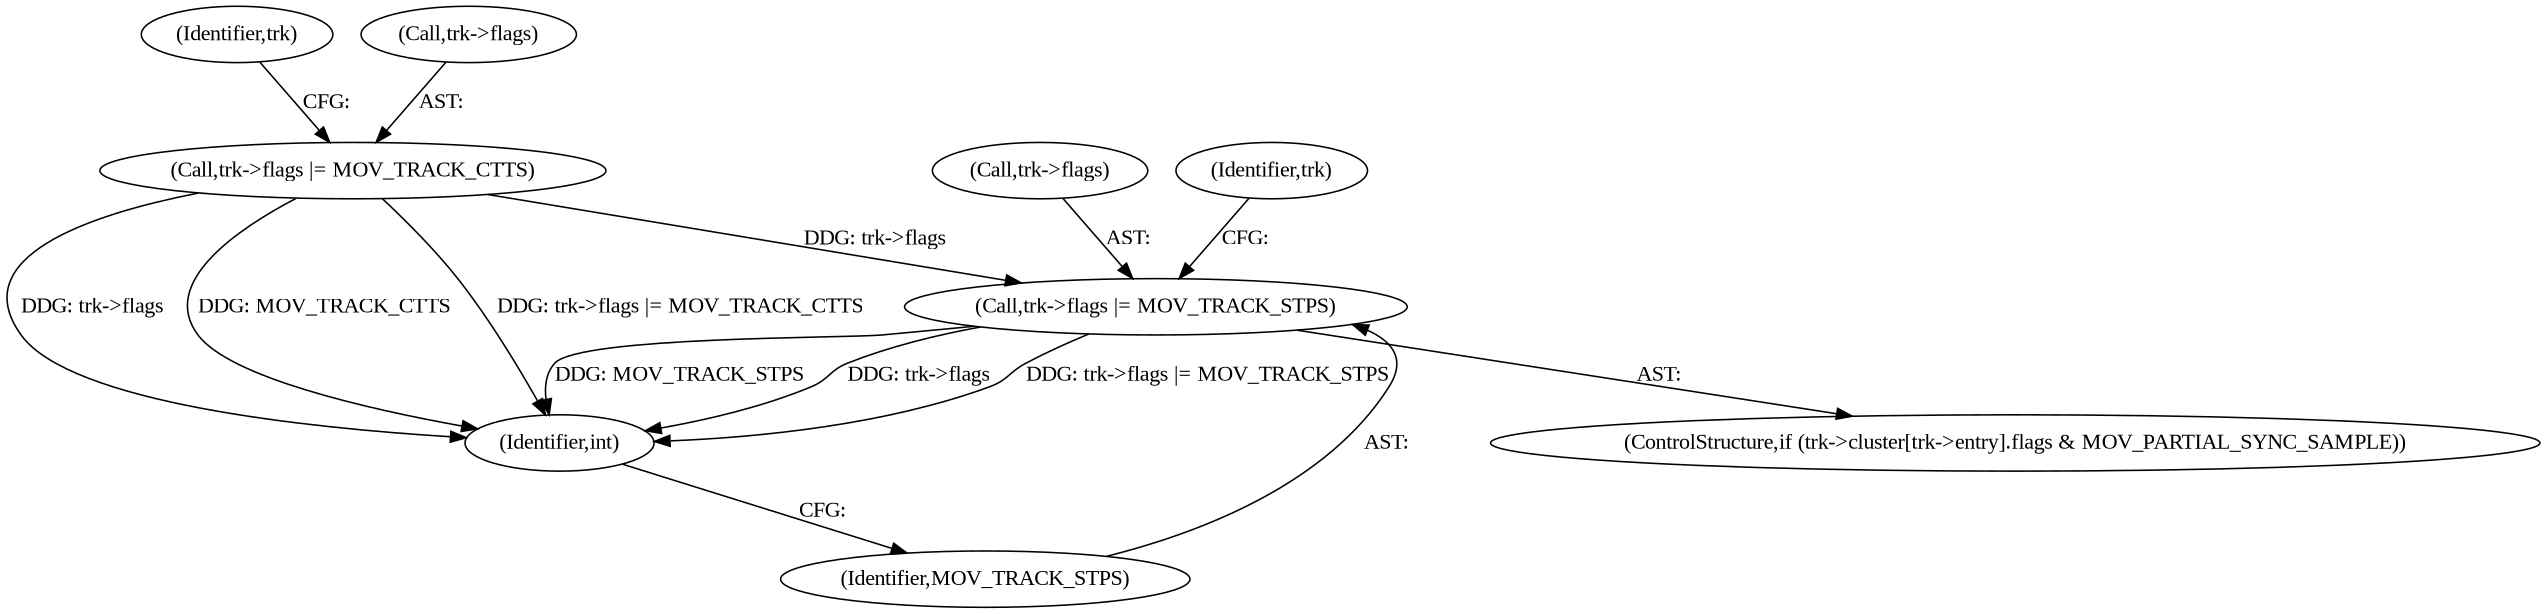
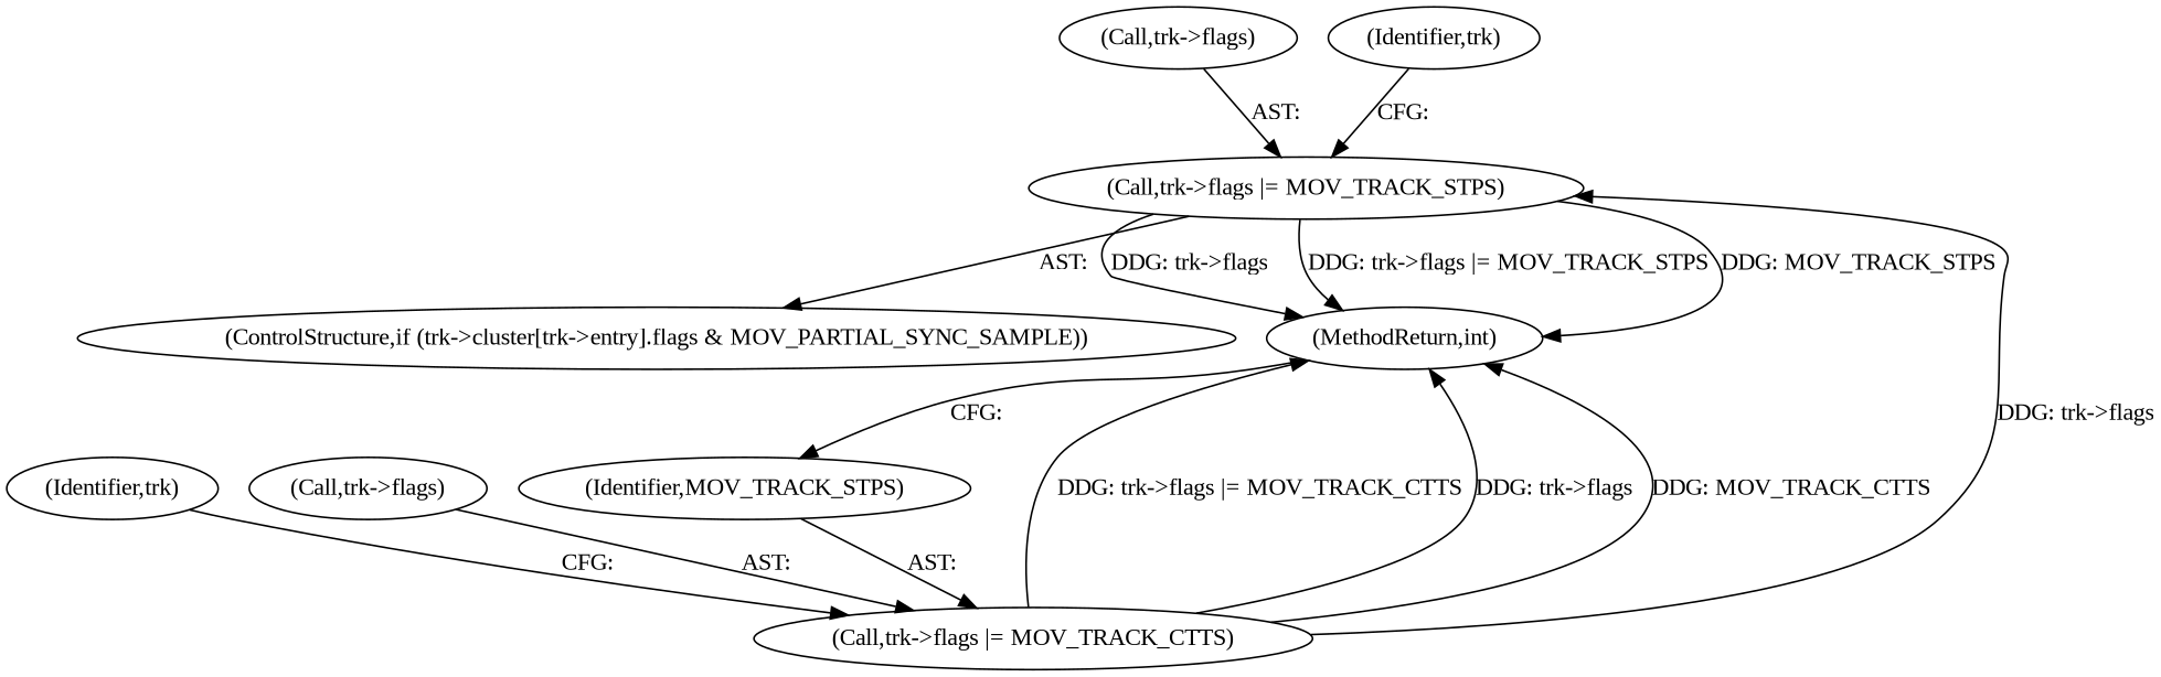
  digraph {
    fontname="Liberation Serif"
    node [fontname="Liberation Serif"]
    edge [fontname="Liberation Serif"]
    n1 [label="(Call,trk->flags |= MOV_TRACK_STPS)"]
    n2 [label="(ControlStructure,if (trk->cluster[trk->entry].flags & MOV_PARTIAL_SYNC_SAMPLE))"]
-   n3 [label="(Identifier,int)"]
+   n3 [label="(MethodReturn,int)"]
    n4 [label="(Identifier,MOV_TRACK_STPS)"]
    n5 [label="(Call,trk->flags |= MOV_TRACK_CTTS)"]
    n6 [label="(Identifier,trk)"]
    n7 [label="(Call,trk->flags)"]
    n8 [label="(Call,trk->flags)"]
    n9 [label="(Identifier,trk)"]
    n1 -> n2 [label="AST: "]
    n1 -> n3 [label="DDG: trk->flags"]
    n1 -> n3 [label="DDG: trk->flags |= MOV_TRACK_STPS"]
    n1 -> n3 [label="DDG: MOV_TRACK_STPS"]
    n3 -> n4 [label="CFG: "]
-   n4 -> n1 [label="AST: "]
+   n4 -> n5 [label="AST: "]
    n5 -> n1 [label="DDG: trk->flags"]
    n5 -> n3 [label="DDG: trk->flags |= MOV_TRACK_CTTS"]
    n5 -> n3 [label="DDG: trk->flags"]
    n5 -> n3 [label="DDG: MOV_TRACK_CTTS"]
    n6 -> n5 [label="CFG: "]
    n7 -> n1 [label="AST: "]
    n8 -> n5 [label="AST: "]
    n9 -> n1 [label="CFG: "]
  }
